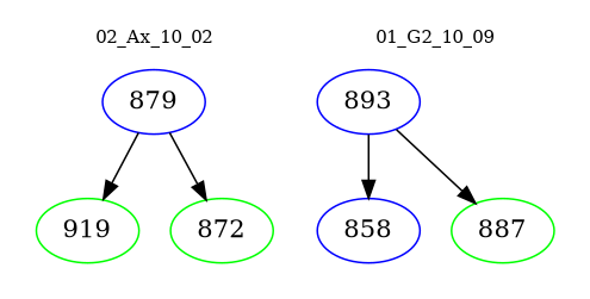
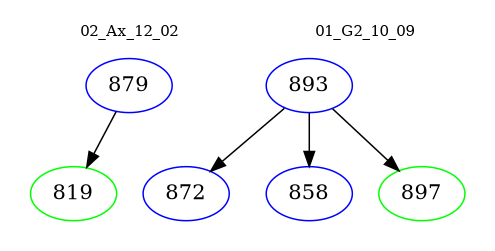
  digraph {
    node [color=blue]
    edge [color=black]
    n1 [label=879]
-   n2 [color=green label=919]
-   n3 [color=green label=872]
+   n2 [color=green label=819]
+   n3 [label=872]
    n4 [label=893]
    n5 [label=858]
-   n6 [color=green label=887]
+   n6 [color=green label=897]
    subgraph cluster_1 {
      color=white
      fontsize=10
-     label="02_Ax_10_02"
+     label="02_Ax_12_02"
      n1
      n2
      n3
    }
    subgraph cluster_2 {
      color=white
      fontsize=10
      label="01_G2_10_09"
      n4
      n5
      n6
    }
    n1 -> n2
-   n1 -> n3
+   n4 -> n3
    n4 -> n5
    n4 -> n6
  }
